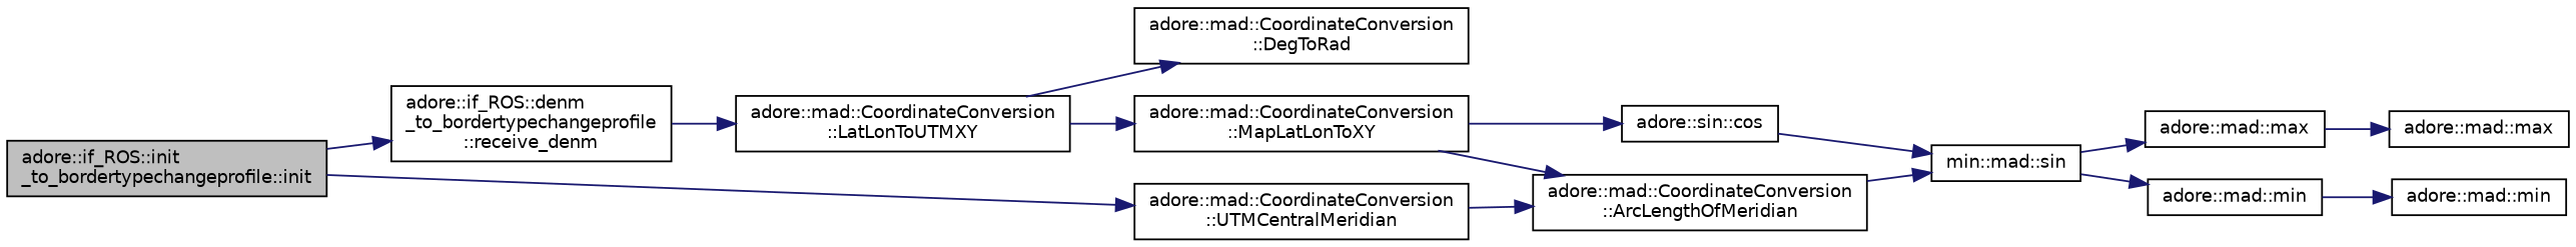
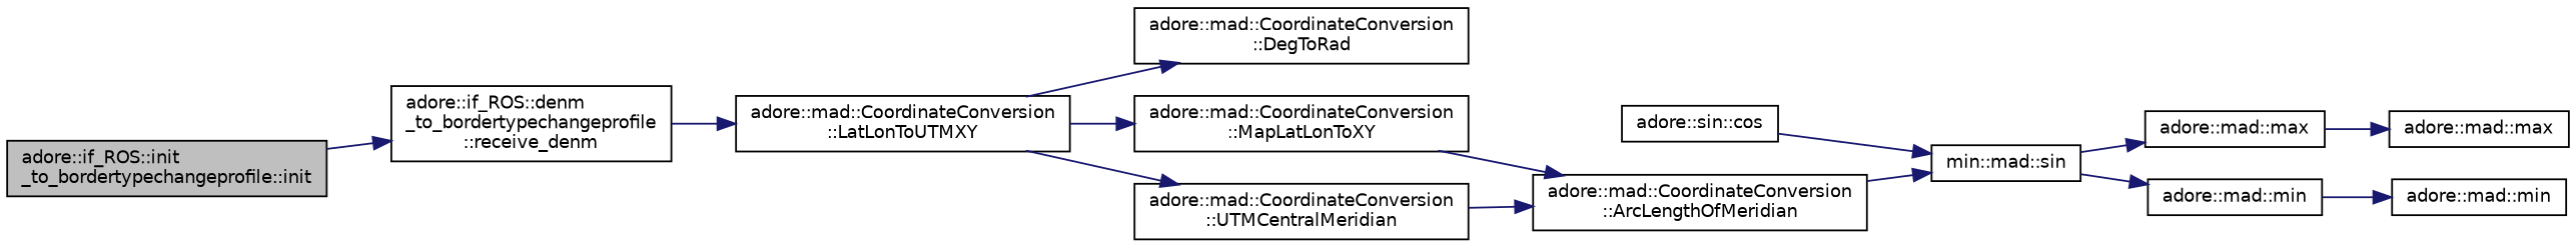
  digraph {
    rankdir=LR
    node [color=black fillcolor=white fontname=Helvetica fontsize=10 shape=record style=filled]
    edge [color=midnightblue fontname=Helvetica fontsize=10 labelfontname=Helvetica labelfontsize=10 style=solid]
    n1 [fillcolor=grey75 fontcolor=black height=0.2 label="adore::if_ROS::init\l_to_bordertypechangeprofile::init" width=0.4]
    n2 [height=0.2 label="adore::if_ROS::denm\l_to_bordertypechangeprofile\l::receive_denm" width=0.4]
    n3 [height=0.2 label="adore::mad::CoordinateConversion\l::LatLonToUTMXY" width=0.4]
    n4 [height=0.2 label="adore::mad::CoordinateConversion\l::DegToRad" width=0.4]
    n5 [height=0.2 label="adore::mad::CoordinateConversion\l::MapLatLonToXY" width=0.4]
    n6 [height=0.2 label="adore::mad::CoordinateConversion\l::UTMCentralMeridian" width=0.4]
    n7 [height=0.2 label="adore::mad::CoordinateConversion\l::ArcLengthOfMeridian" width=0.4]
    n8 [height=0.2 label="adore::sin::cos" width=0.4]
    n9 [height=0.2 label="min::mad::sin" width=0.4]
    n10 [height=0.2 label="adore::mad::max" width=0.4]
    n11 [height=0.2 label="adore::mad::min" width=0.4]
    n12 [height=0.2 label="adore::mad::max" width=0.4]
    n13 [height=0.2 label="adore::mad::min" width=0.4]
    n1 -> n2
    n2 -> n3
    n3 -> n4
    n3 -> n5
-   n1 -> n6
+   n3 -> n6
    n5 -> n7
-   n5 -> n8
    n6 -> n7
    n7 -> n9
    n8 -> n9
    n9 -> n10
    n9 -> n11
    n10 -> n12
    n11 -> n13
  }
